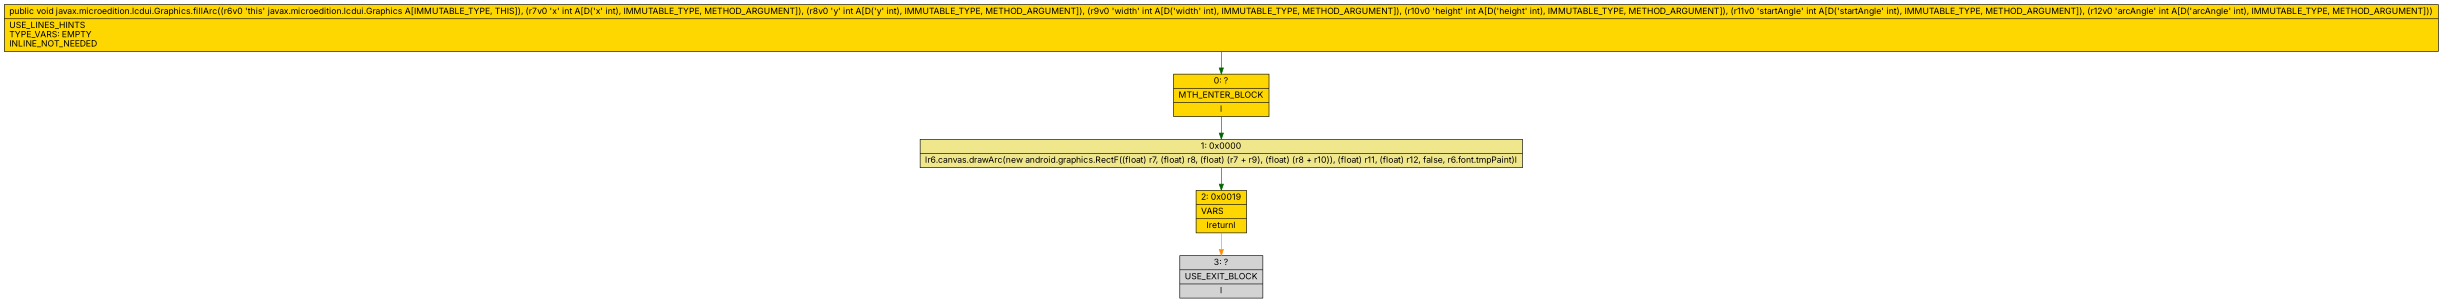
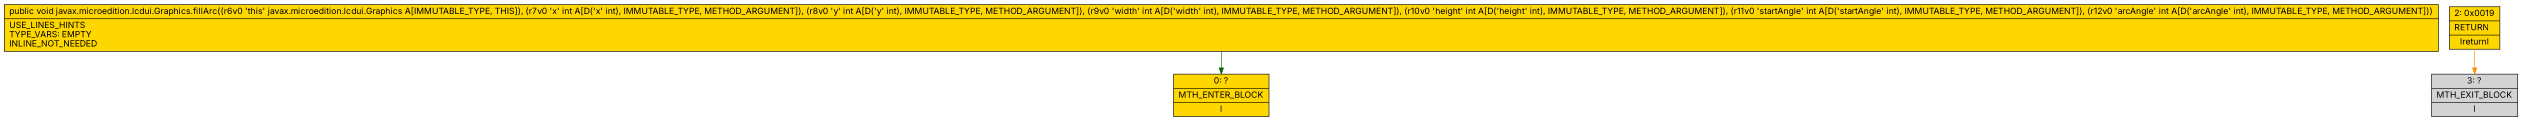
  digraph {
    fontname=Inter
    node [fillcolor=gold fontname=Inter shape=record style=filled]
    edge [color=darkgreen fontname=Inter]
    n1 [label="{0\:\ ?|MTH_ENTER_BLOCK\l|l}"]
-   n2 [fillcolor=khaki label="{1\:\ 0x0000|lr6.canvas.drawArc(new android.graphics.RectF((float) r7, (float) r8, (float) (r7 + r9), (float) (r8 + r10)), (float) r11, (float) r12, false, r6.font.tmpPaint)l}"]
-   n3 [label="{2\:\ 0x0019|VARS\l|lreturnl}"]
-   n4 [fillcolor=lightgrey label="{3\:\ ?|USE_EXIT_BLOCK\l|l}"]
+   n3 [label="{2\:\ 0x0019|RETURN\l|lreturnl}"]
+   n4 [fillcolor=lightgrey label="{3\:\ ?|MTH_EXIT_BLOCK\l|l}"]
    n5 [label="{public void javax.microedition.lcdui.Graphics.fillArc((r6v0 'this' javax.microedition.lcdui.Graphics A[IMMUTABLE_TYPE, THIS]), (r7v0 'x' int A[D('x' int), IMMUTABLE_TYPE, METHOD_ARGUMENT]), (r8v0 'y' int A[D('y' int), IMMUTABLE_TYPE, METHOD_ARGUMENT]), (r9v0 'width' int A[D('width' int), IMMUTABLE_TYPE, METHOD_ARGUMENT]), (r10v0 'height' int A[D('height' int), IMMUTABLE_TYPE, METHOD_ARGUMENT]), (r11v0 'startAngle' int A[D('startAngle' int), IMMUTABLE_TYPE, METHOD_ARGUMENT]), (r12v0 'arcAngle' int A[D('arcAngle' int), IMMUTABLE_TYPE, METHOD_ARGUMENT]))  | USE_LINES_HINTS\lTYPE_VARS: EMPTY\lINLINE_NOT_NEEDED\l}"]
-   n1 -> n2
-   n2 -> n3
    n3 -> n4 [color=darkorange]
    n5 -> n1
  }
